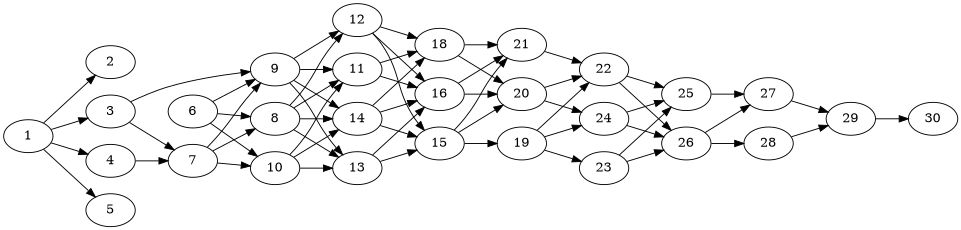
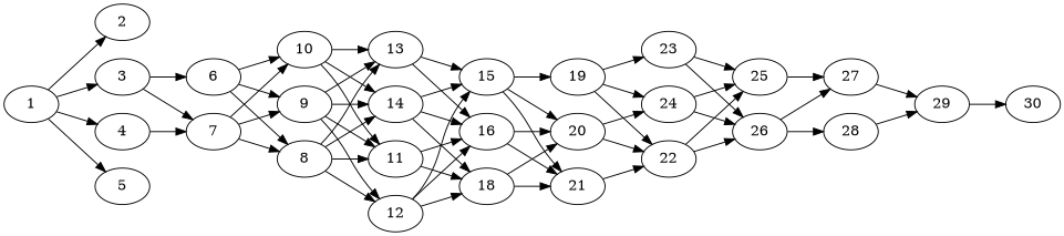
  digraph {
    rankdir=LR
    node [alpha=0.15]
    1 [alpha=0.17 expect_size=28694528]
    2 [alpha=0.10 expect_size=24217600]
    3 [alpha=0.02 expect_size=43455488]
    4 [alpha=0.10 expect_size=22619136]
    5 [alpha=0.01 expect_size=52334592]
    6 [alpha=0.09 expect_size=34003968]
    7 [alpha=0.05 expect_size=46179328]
    8 [alpha=0.03 expect_size=9920512]
    9 [expect_size=52240384]
    10 [alpha=0.16 expect_size=20306944]
    11 [alpha=0.16 expect_size=40849408]
    12 [alpha=0.04 expect_size=32615424]
    13 [alpha=0.19 expect_size=8996864]
    14 [alpha=0.11 expect_size=13779968]
    16 [expect_size=40341504]
    18 [alpha=0.12 expect_size=25753600]
    15 [alpha=0.14 expect_size=37573632]
    20 [alpha=0.20 expect_size=19852288]
    21 [alpha=0.08 expect_size=10529792]
    19 [alpha=0.02 expect_size=31976448]
    22 [alpha=0.03 expect_size=48354304]
    24 [expect_size=9352192]
    23 [alpha=0.16 expect_size=11768832]
    25 [alpha=0.14 expect_size=35878912]
    26 [alpha=0.06 expect_size=21012480]
    27 [expect_size=9165824]
    28 [alpha=0.06 expect_size=51986432]
    29 [alpha=0.17 expect_size=32254976]
    30 [alpha=0.14 expect_size=36381696]
    1 -> 2
    1 -> 3
    1 -> 4
    1 -> 5
-   3 -> 9
+   3 -> 6
    3 -> 7
    4 -> 7
    6 -> 8
    6 -> 9
    6 -> 10
    7 -> 8
    7 -> 9
    7 -> 10
    8 -> 11
    8 -> 12
    8 -> 13
    8 -> 14
    9 -> 11
    9 -> 12
    9 -> 13
    9 -> 14
    10 -> 11
    10 -> 13
    10 -> 14
    11 -> 16
    11 -> 18
    12 -> 16
    12 -> 18
    12 -> 15
    13 -> 16
    13 -> 15
    14 -> 16
    14 -> 18
    14 -> 15
    16 -> 20
    16 -> 21
    18 -> 20
    18 -> 21
    15 -> 20
    15 -> 21
    15 -> 19
    20 -> 22
    20 -> 24
    21 -> 22
    19 -> 22
    19 -> 24
    19 -> 23
    22 -> 25
    22 -> 26
    24 -> 25
    24 -> 26
    23 -> 25
    23 -> 26
    25 -> 27
    26 -> 27
    26 -> 28
    27 -> 29
    28 -> 29
    29 -> 30
  }
